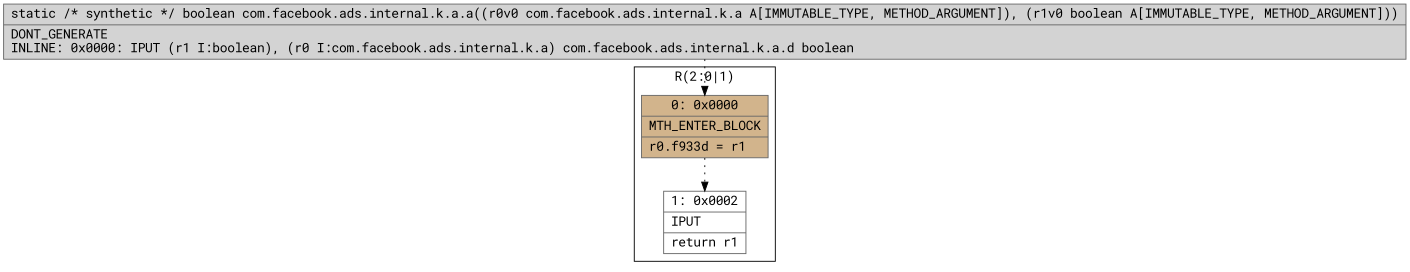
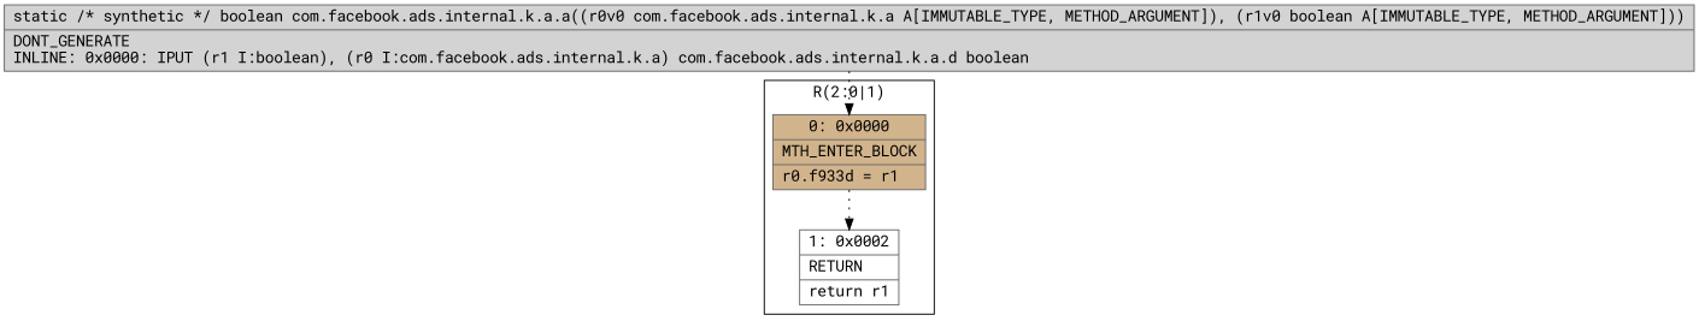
  digraph {
    fontname="Roboto Mono"
    node [color=gray40 shape=record style=filled fontname="Roboto Mono"]
    edge [style=dotted fontname="Roboto Mono"]
    n1 [label="{0\:\ 0x0000|MTH_ENTER_BLOCK\l|r0.f933d = r1\l}" fillcolor=tan]
-   n2 [label="{1\:\ 0x0002|IPUT\l|return r1\l}" fillcolor=white]
+   n2 [label="{1\:\ 0x0002|RETURN\l|return r1\l}" fillcolor=white]
    n3 [label="{static \/* synthetic *\/ boolean com.facebook.ads.internal.k.a.a((r0v0 com.facebook.ads.internal.k.a A[IMMUTABLE_TYPE, METHOD_ARGUMENT]), (r1v0 boolean A[IMMUTABLE_TYPE, METHOD_ARGUMENT]))  | DONT_GENERATE\lINLINE: 0x0000: IPUT  (r1 I:boolean), (r0 I:com.facebook.ads.internal.k.a) com.facebook.ads.internal.k.a.d boolean\l}" fillcolor=lightgrey]
    subgraph cluster_1 {
      label="R(2:0|1)"
      n1
      n2
    }
    n1 -> n2
    n3 -> n1
  }
